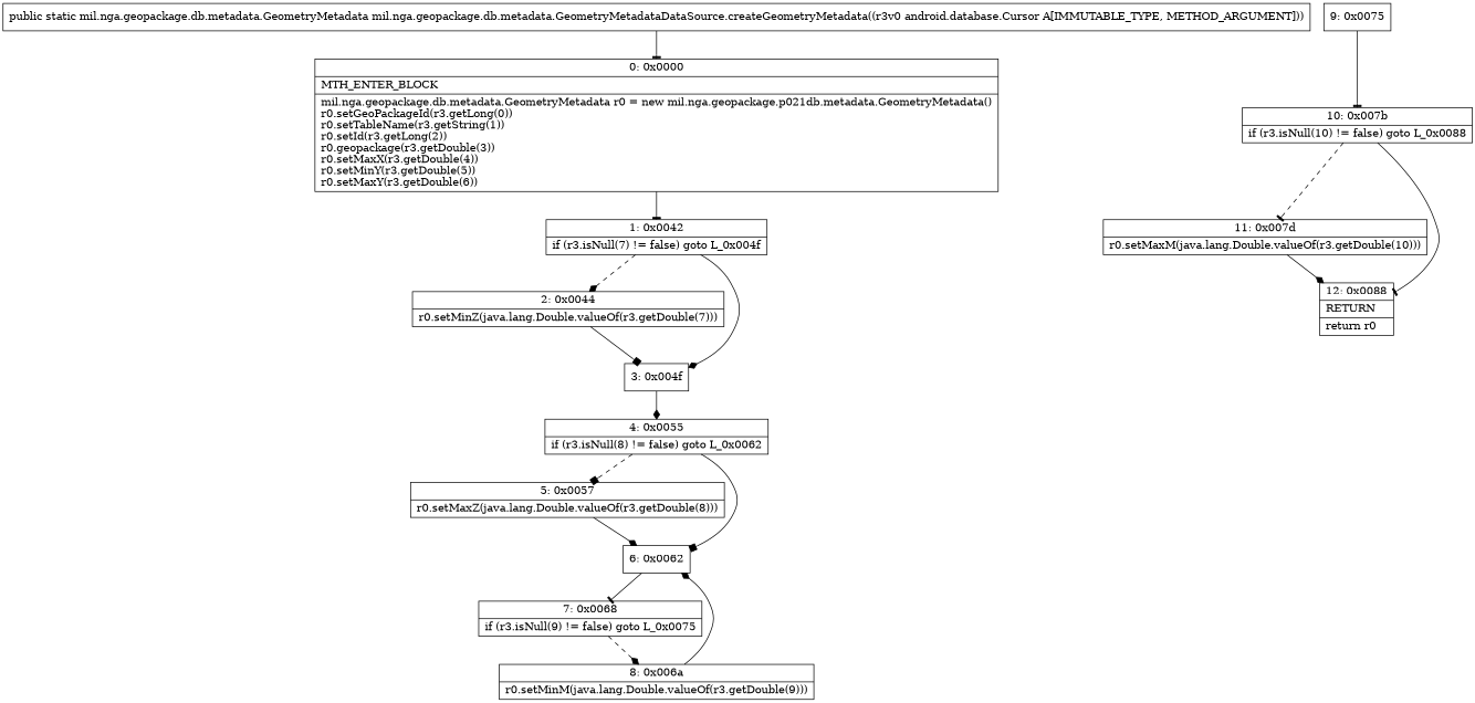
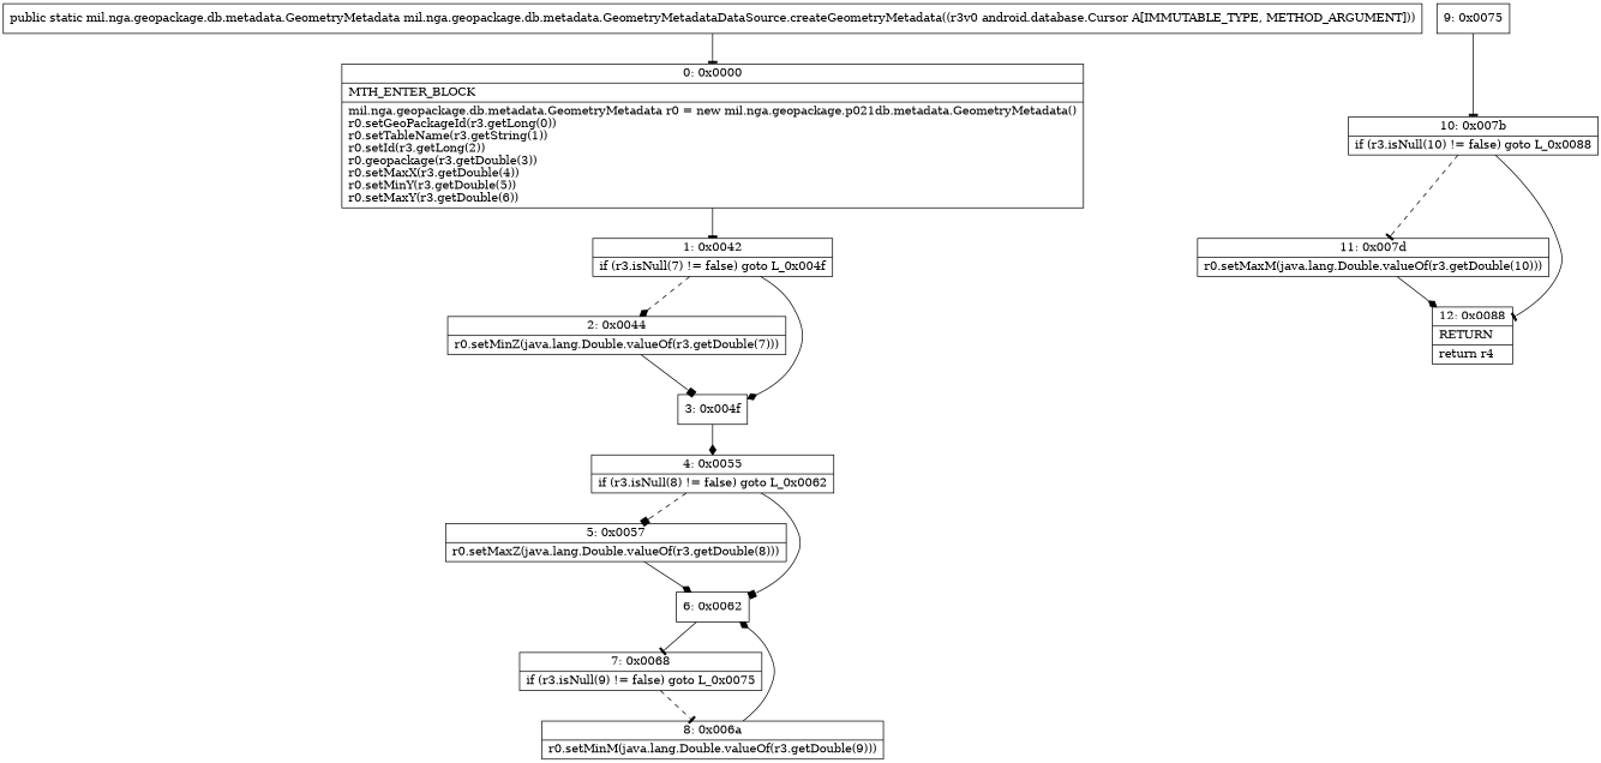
  digraph {
    node [shape=record]
    edge [arrowhead=diamond]
    n1 [label="{0\:\ 0x0000|MTH_ENTER_BLOCK\l|mil.nga.geopackage.db.metadata.GeometryMetadata r0 = new mil.nga.geopackage.p021db.metadata.GeometryMetadata()\lr0.setGeoPackageId(r3.getLong(0))\lr0.setTableName(r3.getString(1))\lr0.setId(r3.getLong(2))\lr0.geopackage(r3.getDouble(3))\lr0.setMaxX(r3.getDouble(4))\lr0.setMinY(r3.getDouble(5))\lr0.setMaxY(r3.getDouble(6))\l}"]
    n2 [label="{1\:\ 0x0042|if (r3.isNull(7) != false) goto L_0x004f\l}"]
    n3 [label="{2\:\ 0x0044|r0.setMinZ(java.lang.Double.valueOf(r3.getDouble(7)))\l}"]
    n4 [label="{3\:\ 0x004f}"]
    n5 [label="{4\:\ 0x0055|if (r3.isNull(8) != false) goto L_0x0062\l}"]
    n6 [label="{5\:\ 0x0057|r0.setMaxZ(java.lang.Double.valueOf(r3.getDouble(8)))\l}"]
    n7 [label="{6\:\ 0x0062}"]
    n8 [label="{7\:\ 0x0068|if (r3.isNull(9) != false) goto L_0x0075\l}"]
    n9 [label="{8\:\ 0x006a|r0.setMinM(java.lang.Double.valueOf(r3.getDouble(9)))\l}"]
    n10 [label="{9\:\ 0x0075}"]
    n11 [label="{10\:\ 0x007b|if (r3.isNull(10) != false) goto L_0x0088\l}"]
    n12 [label="{11\:\ 0x007d|r0.setMaxM(java.lang.Double.valueOf(r3.getDouble(10)))\l}"]
-   n13 [label="{12\:\ 0x0088|RETURN\l|return r0\l}"]
+   n13 [label="{12\:\ 0x0088|RETURN\l|return r4\l}"]
    n14 [label="{public static mil.nga.geopackage.db.metadata.GeometryMetadata mil.nga.geopackage.db.metadata.GeometryMetadataDataSource.createGeometryMetadata((r3v0 android.database.Cursor A[IMMUTABLE_TYPE, METHOD_ARGUMENT])) }"]
    n1 -> n2 [arrowhead=tee]
    n2 -> n3 [style=dashed]
    n2 -> n4
    n3 -> n4 [arrowhead=box]
    n4 -> n5
    n5 -> n6 [arrowhead=box style=dashed]
    n5 -> n7 [arrowhead=box]
    n6 -> n7
    n7 -> n8 [arrowhead=tee]
-   n8 -> n9 [style=dashed]
+   n8 -> n9 [arrowhead=tee style=dashed]
    n9 -> n7
    n10 -> n11 [arrowhead=tee]
    n11 -> n12 [arrowhead=tee style=dashed]
    n11 -> n13 [arrowhead=tee]
    n12 -> n13
    n14 -> n1 [arrowhead=tee]
  }
